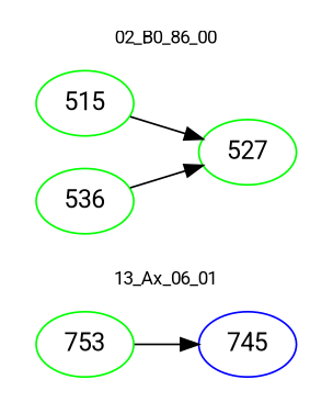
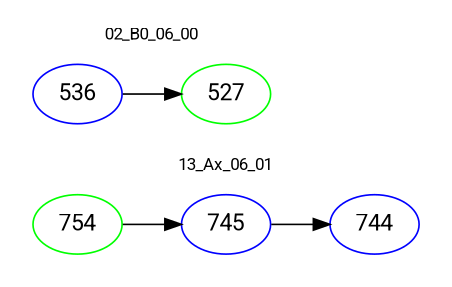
  digraph {
    fontname=Roboto
    rankdir=LR
    node [color=green fontname=Roboto]
    edge [color=black fontname=Roboto]
-   n1 [label=753]
+   n1 [label=754]
    n2 [color=blue label=745]
-   n4 [label=515]
+   n3 [color=blue label=744]
    n5 [label=527]
-   n6 [label=536]
+   n6 [color=blue label=536]
    subgraph cluster_1 {
      color=white
      fontsize=10
      label="13_Ax_06_01"
      n1
      n2
+     n3
    }
    subgraph cluster_2 {
      color=white
      fontsize=10
-     label="02_B0_86_00"
-     n4
+     label="02_B0_06_00"
      n5
      n6
    }
    n1 -> n2
-   n4 -> n5
+   n2 -> n3
    n6 -> n5
  }
